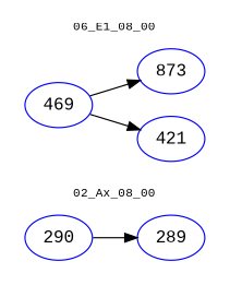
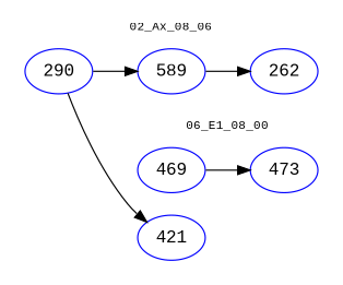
  digraph {
    fontname="Liberation Mono"
    rankdir=LR
    node [color=blue fontname="Liberation Mono"]
    edge [color=black fontname="Liberation Mono"]
-   n1 [label=289]
+   n1 [label=589]
+   n2 [label=262]
    n3 [label=290]
    n4 [label=469]
    n5 [label=421]
-   n6 [label=873]
+   n6 [label=473]
    subgraph cluster_1 {
      color=white
      fontsize=10
-     label="02_Ax_08_00"
+     label="02_Ax_08_06"
      n1
+     n2
      n3
    }
    subgraph cluster_2 {
      color=white
      fontsize=10
      label="06_E1_08_00"
      n4
      n5
      n6
    }
+   n1 -> n2
    n3 -> n1
-   n4 -> n5
+   n3 -> n5
    n4 -> n6
  }
